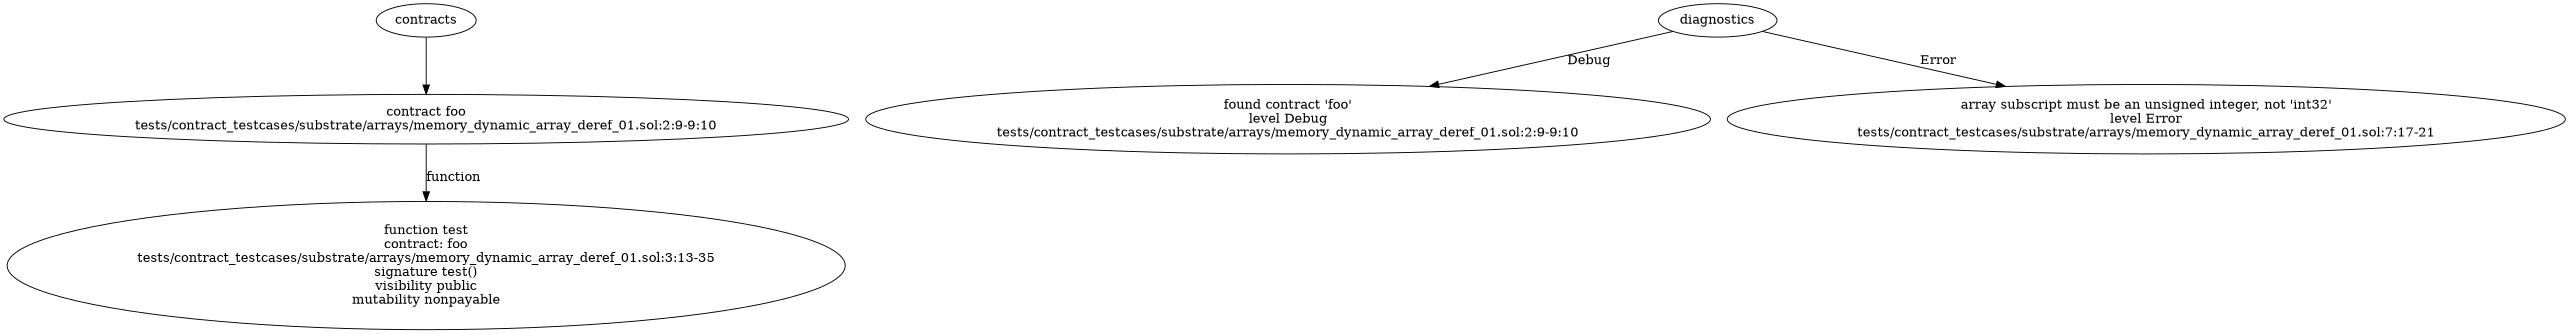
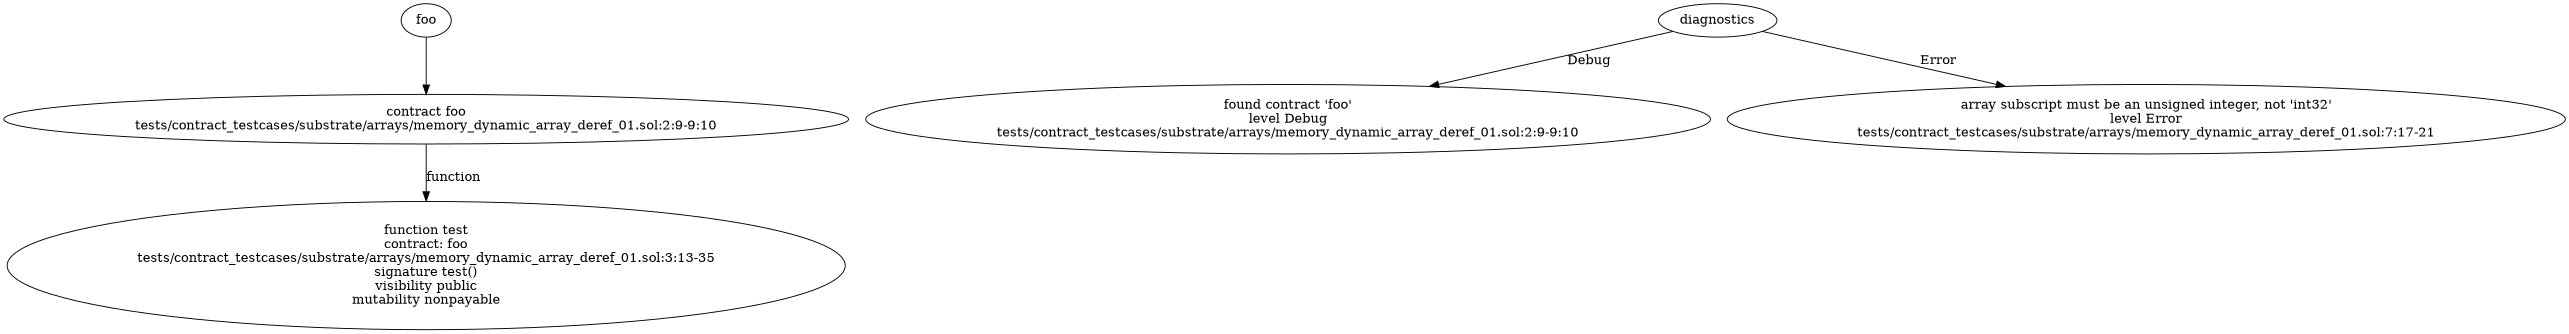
  strict digraph {
    n1 [label="contract foo\ntests/contract_testcases/substrate/arrays/memory_dynamic_array_deref_01.sol:2:9-9:10"]
    n2 [label="function test\ncontract: foo\ntests/contract_testcases/substrate/arrays/memory_dynamic_array_deref_01.sol:3:13-35\nsignature test()\nvisibility public\nmutability nonpayable"]
    n3 [label="found contract 'foo'\nlevel Debug\ntests/contract_testcases/substrate/arrays/memory_dynamic_array_deref_01.sol:2:9-9:10"]
    n4 [label="array subscript must be an unsigned integer, not 'int32'\nlevel Error\ntests/contract_testcases/substrate/arrays/memory_dynamic_array_deref_01.sol:7:17-21"]
-   contracts
+   contracts [label=foo]
    diagnostics
    n1 -> n2 [label=function]
    contracts -> n1
    diagnostics -> n3 [label=Debug]
    diagnostics -> n4 [label=Error]
  }
